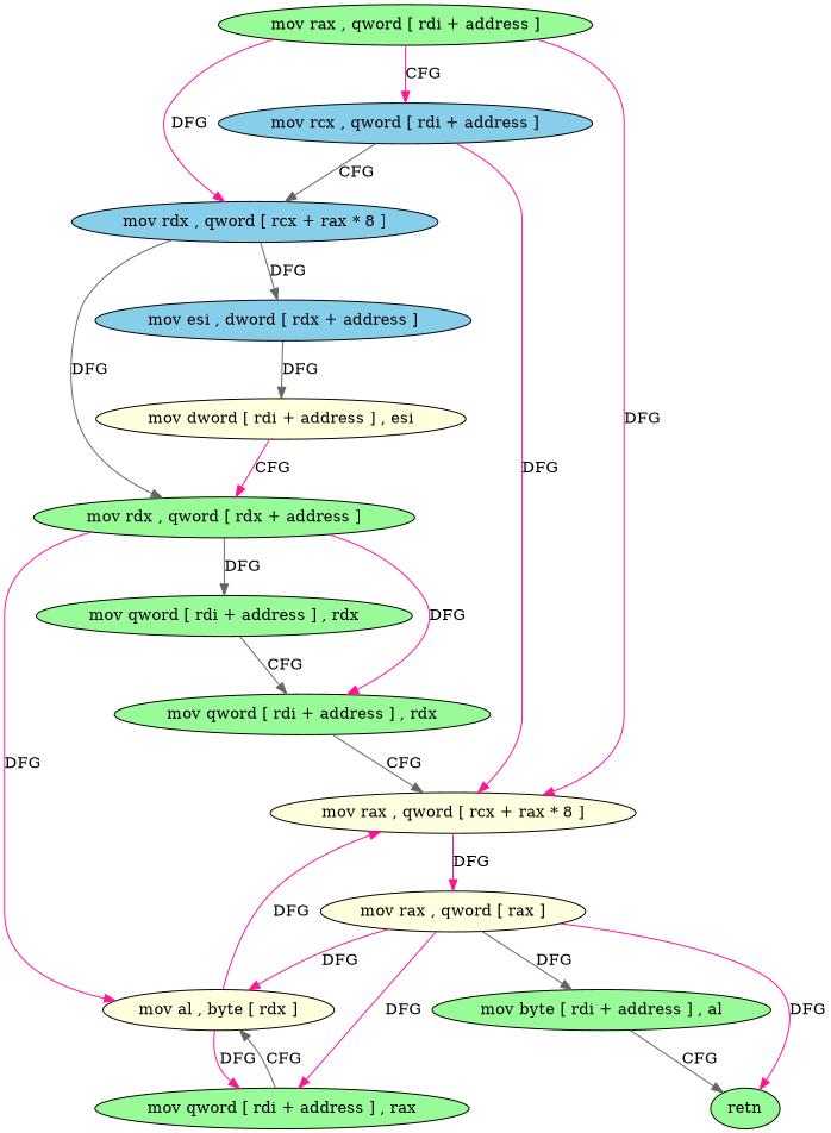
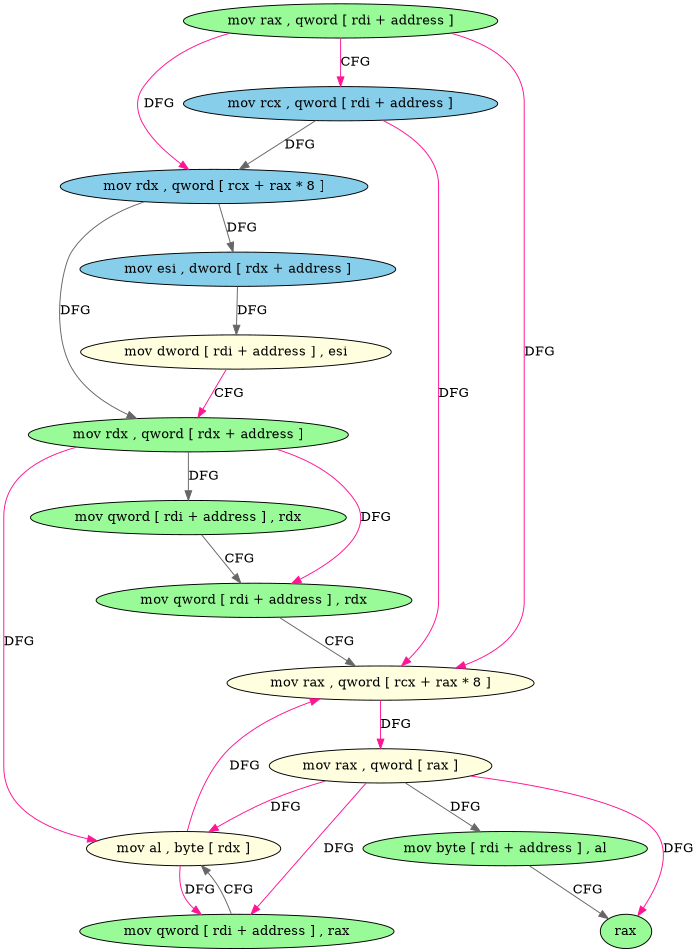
  digraph {
    node [fillcolor=palegreen style=filled]
    edge [color=deeppink]
    n1 [label="mov rax , qword [ rdi + address ]"]
    n2 [fillcolor=skyblue label="mov rcx , qword [ rdi + address ]"]
    n3 [fillcolor=skyblue label="mov rdx , qword [ rcx + rax * 8 ]"]
    n4 [fillcolor=lightyellow label="mov rax , qword [ rcx + rax * 8 ]"]
    n5 [fillcolor=skyblue label="mov esi , dword [ rdx + address ]"]
    n6 [label="mov rdx , qword [ rdx + address ]"]
    n7 [fillcolor=lightyellow label="mov rax , qword [ rax ]"]
    n8 [fillcolor=lightyellow label="mov dword [ rdi + address ] , esi"]
    n9 [label="mov qword [ rdi + address ] , rdx"]
    n10 [label="mov qword [ rdi + address ] , rdx"]
    n11 [fillcolor=lightyellow label="mov al , byte [ rdx ]"]
    n12 [label="mov qword [ rdi + address ] , rax"]
    n13 [label="mov byte [ rdi + address ] , al"]
-   n14 [label=retn]
+   n14 [label=rax]
    n1 -> n2 [label=CFG]
    n1 -> n3 [label=DFG]
    n1 -> n4 [label=DFG]
-   n2 -> n3 [color=gray40 label=CFG]
+   n2 -> n3 [color=gray40 label=DFG]
    n2 -> n4 [label=DFG]
    n3 -> n5 [color=gray40 label=DFG]
    n3 -> n6 [color=gray40 label=DFG]
    n4 -> n7 [label=DFG]
    n5 -> n8 [color=gray40 label=DFG]
    n6 -> n9 [color=gray40 label=DFG]
    n6 -> n10 [label=DFG]
    n6 -> n11 [label=DFG]
    n7 -> n11 [label=DFG]
    n7 -> n12 [label=DFG]
    n7 -> n13 [color=gray40 label=DFG]
    n7 -> n14 [label=DFG]
    n8 -> n6 [label=CFG]
    n9 -> n10 [color=gray40 label=CFG]
    n10 -> n4 [color=gray40 label=CFG]
    n11 -> n4 [label=DFG]
    n11 -> n12 [label=DFG]
    n12 -> n11 [color=gray40 label=CFG]
    n13 -> n14 [color=gray40 label=CFG]
  }
